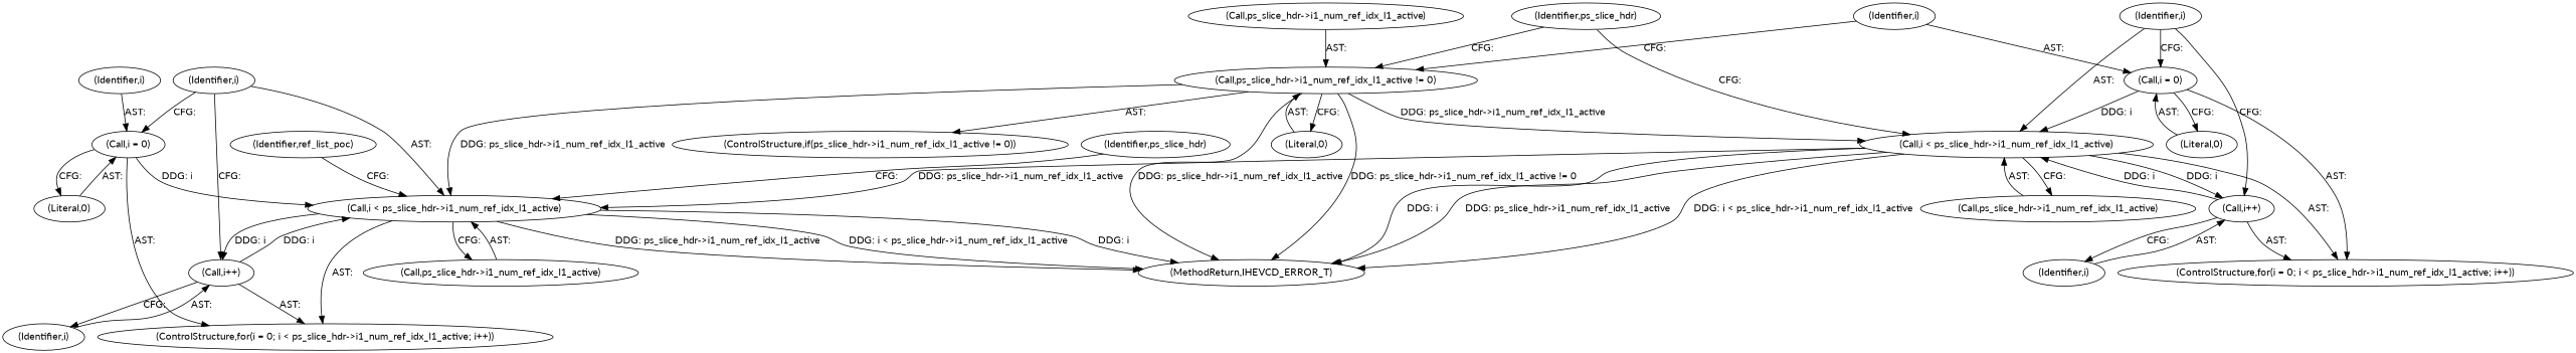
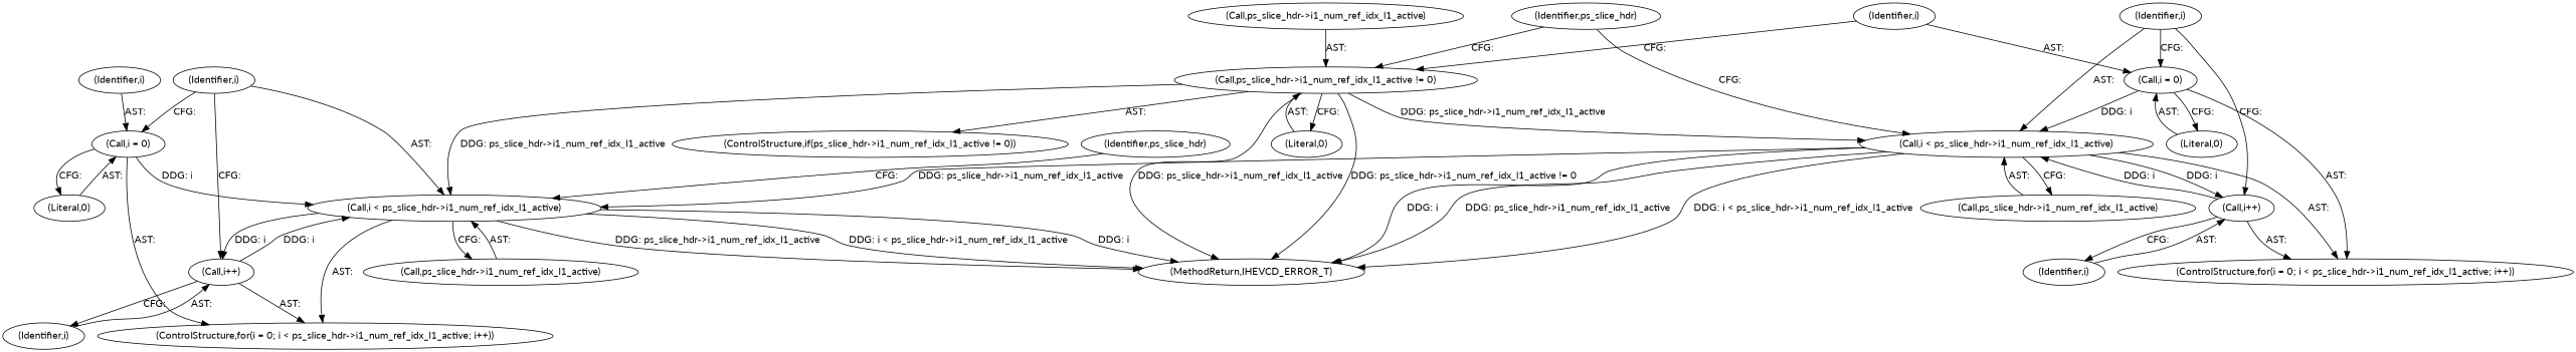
  digraph {
    fontname=Lato
    node [fontname=Lato]
    edge [fontname=Lato]
    n1 [label="(Call,i < ps_slice_hdr->i1_num_ref_idx_l1_active)"]
    n2 [label="(Call,i++)"]
    n3 [label="(MethodReturn,IHEVCD_ERROR_T)"]
    n4 [label="(Call,ps_slice_hdr->i1_num_ref_idx_l1_active)"]
    n5 [label="(ControlStructure,for(i = 0; i < ps_slice_hdr->i1_num_ref_idx_l1_active; i++))"]
    n6 [label="(Identifier,i)"]
    n7 [label="(Call,i = 0)"]
    n8 [label="(Literal,0)"]
    n9 [label="(Call,i < ps_slice_hdr->i1_num_ref_idx_l1_active)"]
    n10 [label="(Call,i++)"]
    n11 [label="(ControlStructure,for(i = 0; i < ps_slice_hdr->i1_num_ref_idx_l1_active; i++))"]
    n12 [label="(Call,ps_slice_hdr->i1_num_ref_idx_l1_active)"]
    n13 [label="(Identifier,i)"]
    n14 [label="(Call,i = 0)"]
    n15 [label="(Literal,0)"]
    n16 [label="(Call,ps_slice_hdr->i1_num_ref_idx_l1_active != 0)"]
    n17 [label="(ControlStructure,if(ps_slice_hdr->i1_num_ref_idx_l1_active != 0))"]
    n18 [label="(Literal,0)"]
    n19 [label="(Identifier,i)"]
    n20 [label="(Identifier,i)"]
    n21 [label="(Identifier,i)"]
    n22 [label="(Call,ps_slice_hdr->i1_num_ref_idx_l1_active)"]
    n23 [label="(Identifier,ps_slice_hdr)"]
-   n24 [label="(Identifier,ref_list_poc)"]
    n25 [label="(Identifier,i)"]
    n26 [label="(Identifier,ps_slice_hdr)"]
    n1 -> n2 [label="DDG: i"]
    n1 -> n3 [label="DDG: ps_slice_hdr->i1_num_ref_idx_l1_active"]
    n1 -> n3 [label="DDG: i < ps_slice_hdr->i1_num_ref_idx_l1_active"]
    n1 -> n3 [label="DDG: i"]
    n1 -> n4 [label="CFG: "]
    n1 -> n5 [label="AST: "]
    n2 -> n1 [label="DDG: i"]
    n2 -> n5 [label="AST: "]
    n2 -> n6 [label="CFG: "]
    n4 -> n1 [label="AST: "]
    n6 -> n2 [label="AST: "]
    n7 -> n1 [label="DDG: i"]
    n7 -> n5 [label="AST: "]
    n7 -> n8 [label="CFG: "]
    n8 -> n7 [label="AST: "]
    n9 -> n1 [label="DDG: ps_slice_hdr->i1_num_ref_idx_l1_active"]
    n9 -> n3 [label="DDG: i"]
    n9 -> n3 [label="DDG: ps_slice_hdr->i1_num_ref_idx_l1_active"]
    n9 -> n3 [label="DDG: i < ps_slice_hdr->i1_num_ref_idx_l1_active"]
    n9 -> n10 [label="DDG: i"]
    n9 -> n11 [label="AST: "]
    n9 -> n12 [label="CFG: "]
    n10 -> n9 [label="DDG: i"]
    n10 -> n11 [label="AST: "]
    n10 -> n13 [label="CFG: "]
    n12 -> n9 [label="AST: "]
    n13 -> n10 [label="AST: "]
    n14 -> n9 [label="DDG: i"]
    n14 -> n11 [label="AST: "]
    n14 -> n15 [label="CFG: "]
    n15 -> n14 [label="AST: "]
    n16 -> n1 [label="DDG: ps_slice_hdr->i1_num_ref_idx_l1_active"]
    n16 -> n3 [label="DDG: ps_slice_hdr->i1_num_ref_idx_l1_active != 0"]
    n16 -> n3 [label="DDG: ps_slice_hdr->i1_num_ref_idx_l1_active"]
    n16 -> n9 [label="DDG: ps_slice_hdr->i1_num_ref_idx_l1_active"]
    n16 -> n17 [label="AST: "]
    n16 -> n18 [label="CFG: "]
    n18 -> n16 [label="AST: "]
    n19 -> n14 [label="AST: "]
    n19 -> n16 [label="CFG: "]
    n20 -> n7 [label="AST: "]
    n21 -> n1 [label="AST: "]
    n21 -> n2 [label="CFG: "]
    n21 -> n7 [label="CFG: "]
    n22 -> n16 [label="AST: "]
    n23 -> n1 [label="CFG: "]
-   n24 -> n1 [label="CFG: "]
    n25 -> n9 [label="AST: "]
    n25 -> n10 [label="CFG: "]
    n25 -> n14 [label="CFG: "]
    n26 -> n9 [label="CFG: "]
    n26 -> n16 [label="CFG: "]
  }
